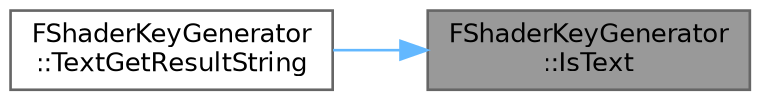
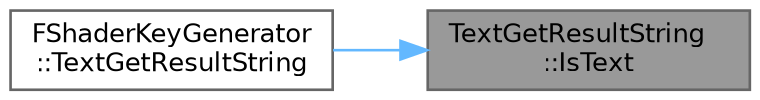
  digraph {
    rankdir=RL
    node [fontname=Helvetica fontsize=10 shape=box style=filled]
-   n1 [color=gray40 fillcolor=grey60 fontcolor=black height=0.2 label="FShaderKeyGenerator\l::IsText" width=0.4]
+   n1 [color=gray40 fillcolor=grey60 fontcolor=black height=0.2 label="TextGetResultString\l::IsText" width=0.4]
    n2 [color=grey40 fillcolor=white height=0.2 label="FShaderKeyGenerator\l::TextGetResultString" width=0.4]
    n1 -> n2 [color=steelblue1 dir=back fontname=Helvetica fontsize=10 labelfontname=Helvetica labelfontsize=10 style=solid]
  }
